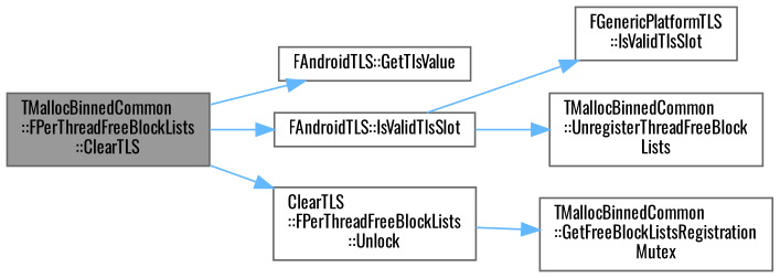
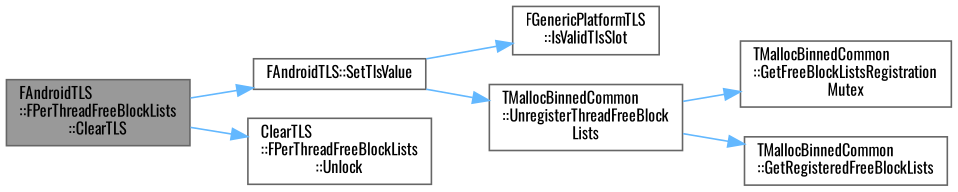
  digraph {
    fontname=Oswald
    rankdir=LR
    node [color=grey40 fillcolor=white fontname=Oswald fontsize=10 shape=box style=filled]
    edge [color=steelblue1 fontname=Oswald fontsize=10 labelfontname=Helvetica labelfontsize=10 style=solid]
-   n1 [color=gray40 fillcolor=grey60 fontcolor=black height=0.2 label="TMallocBinnedCommon\l::FPerThreadFreeBlockLists\l::ClearTLS" width=0.4]
-   n2 [height=0.2 label="FAndroidTLS::GetTlsValue" width=0.4]
-   n3 [height=0.2 label="FAndroidTLS::IsValidTlsSlot" width=0.4]
+   n1 [color=gray40 fillcolor=grey60 fontcolor=black height=0.2 label="FAndroidTLS\l::FPerThreadFreeBlockLists\l::ClearTLS" width=0.4]
+   n3 [height=0.2 label="FAndroidTLS::SetTlsValue" width=0.4]
    n4 [height=0.2 label="ClearTLS\l::FPerThreadFreeBlockLists\l::Unlock" width=0.4]
    n5 [height=0.2 label="FGenericPlatformTLS\l::IsValidTlsSlot" width=0.4]
    n6 [height=0.2 label="TMallocBinnedCommon\l::UnregisterThreadFreeBlock\lLists" width=0.4]
    n7 [height=0.2 label="TMallocBinnedCommon\l::GetFreeBlockListsRegistration\lMutex" width=0.4]
-   n1 -> n2
+   n8 [height=0.2 label="TMallocBinnedCommon\l::GetRegisteredFreeBlockLists" width=0.4]
    n1 -> n3
    n1 -> n4
    n3 -> n5
    n3 -> n6
-   n4 -> n7
+   n6 -> n7
+   n6 -> n8
  }
